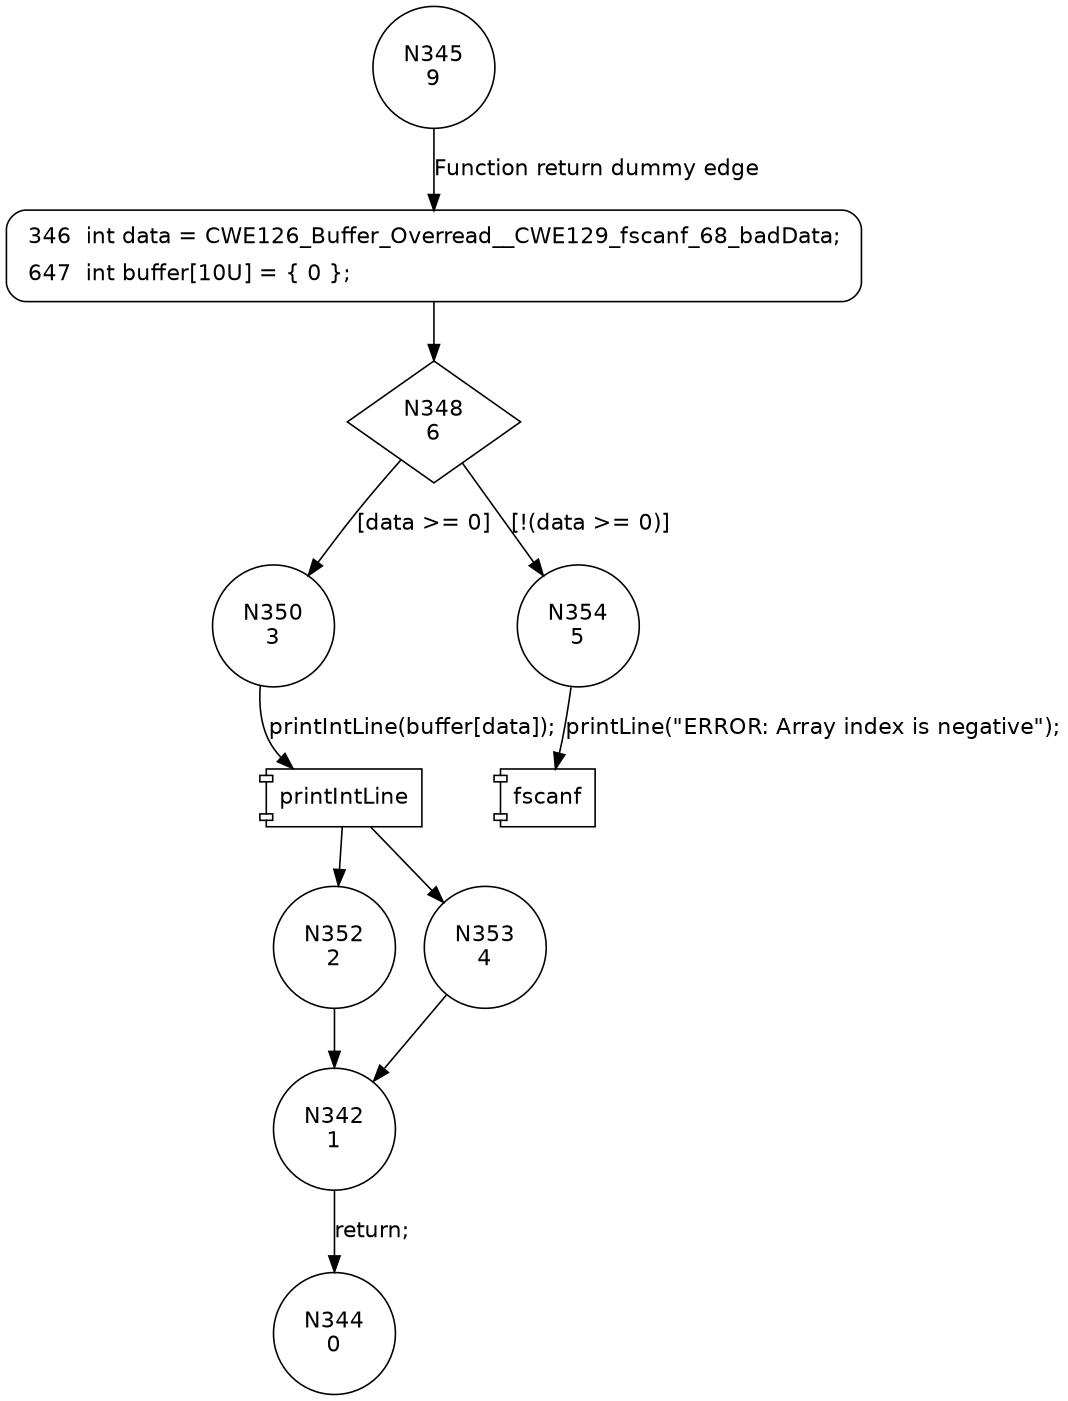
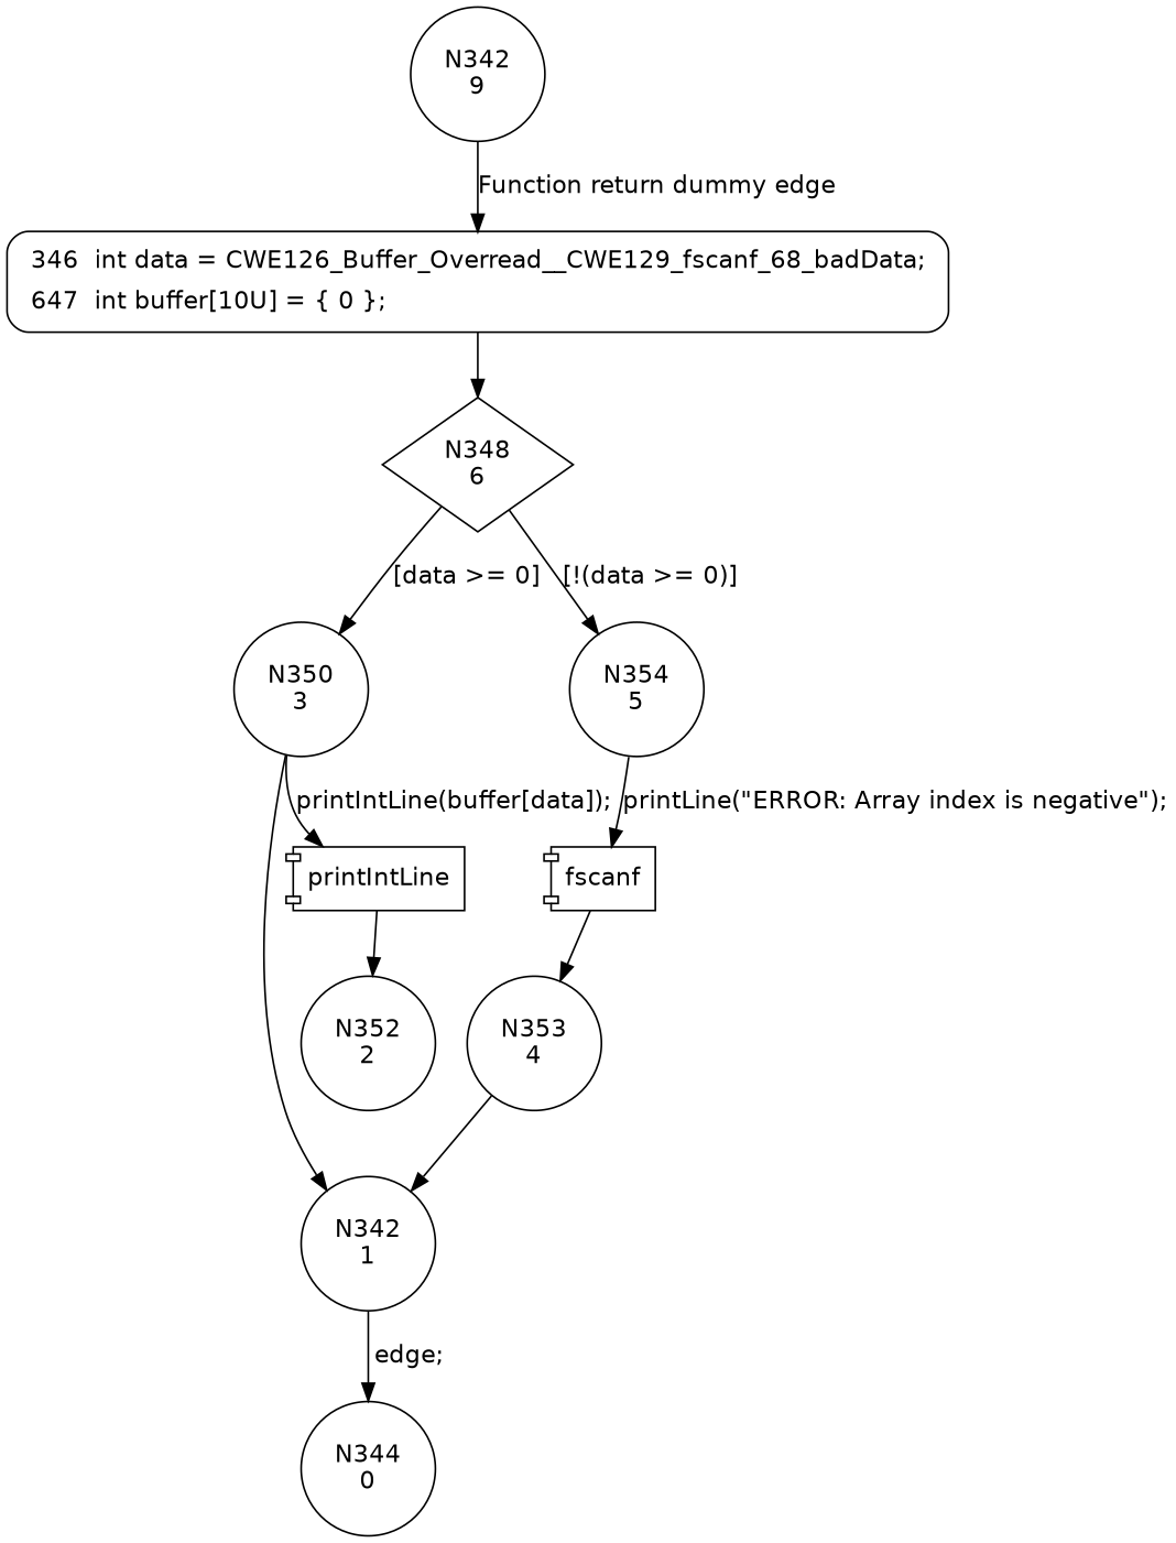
  digraph {
    fontname="DejaVu Sans"
    node [fontname="DejaVu Sans" shape=circle]
    edge [fontname="DejaVu Sans"]
-   n1 [label="N345\n9"]
+   n1 [label="N342\n9"]
    n2 [fillcolor=white label=<<table border="0" cellborder="0" cellpadding="3" bgcolor="white"><tr><td align="right">346</td><td align="left">int data = CWE126_Buffer_Overread__CWE129_fscanf_68_badData;</td></tr><tr><td align="right">647</td><td align="left">int buffer[10U] = &#123; 0 &#125;;</td></tr></table>> penwidth=1 shape=Mrecord style="filled,bold"]
    n3 [label="N348\n6" shape=diamond]
    n4 [label="N350\n3"]
    n5 [label="N354\n5"]
    n6 [label=printIntLine shape=component]
    n7 [label=fscanf shape=component]
    n8 [label="N352\n2"]
    n9 [label="N353\n4"]
    n10 [label="N342\n1"]
    n11 [label="N344\n0"]
    n1 -> n2 [label="Function return dummy edge"]
    n2 -> n3
    n3 -> n4 [label="[data >= 0]"]
    n3 -> n5 [label="[!(data >= 0)]"]
    n4 -> n6 [label="printIntLine(buffer[data]);"]
    n5 -> n7 [label="printLine(\"ERROR: Array index is negative\");"]
    n6 -> n8
-   n6 -> n9
-   n8 -> n10
+   n7 -> n9
+   n4 -> n10
    n9 -> n10
-   n10 -> n11 [label="return;"]
+   n10 -> n11 [label="edge;"]
  }
